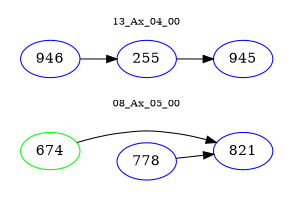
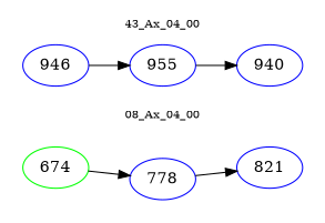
  digraph {
    rankdir=LR
    node [color=blue]
    edge [color=black]
    n1 [color=green label=674]
    n2 [label=778]
    n3 [label=821]
    n4 [label=946]
-   n5 [label=255]
-   n6 [label=945]
+   n5 [label=955]
+   n6 [label=940]
    subgraph cluster_1 {
      color=white
      fontsize=10
-     label="08_Ax_05_00"
+     label="08_Ax_04_00"
      n1
      n2
      n3
    }
    subgraph cluster_2 {
      color=white
      fontsize=10
-     label="13_Ax_04_00"
+     label="43_Ax_04_00"
      n4
      n5
      n6
    }
-   n1 -> n3
+   n1 -> n2
    n2 -> n3
    n4 -> n5
    n5 -> n6
  }
